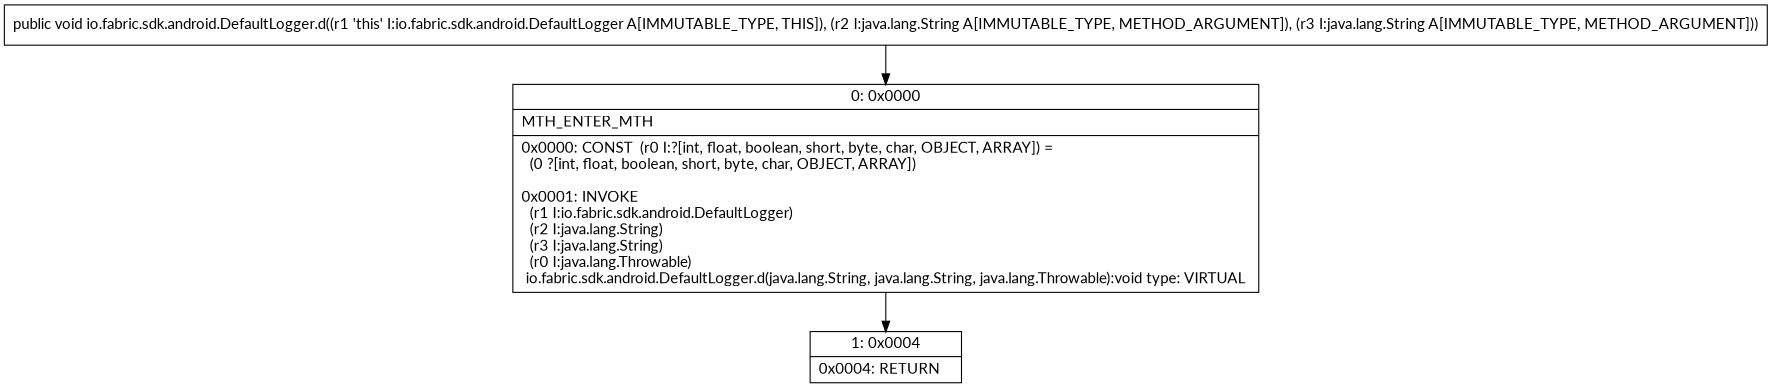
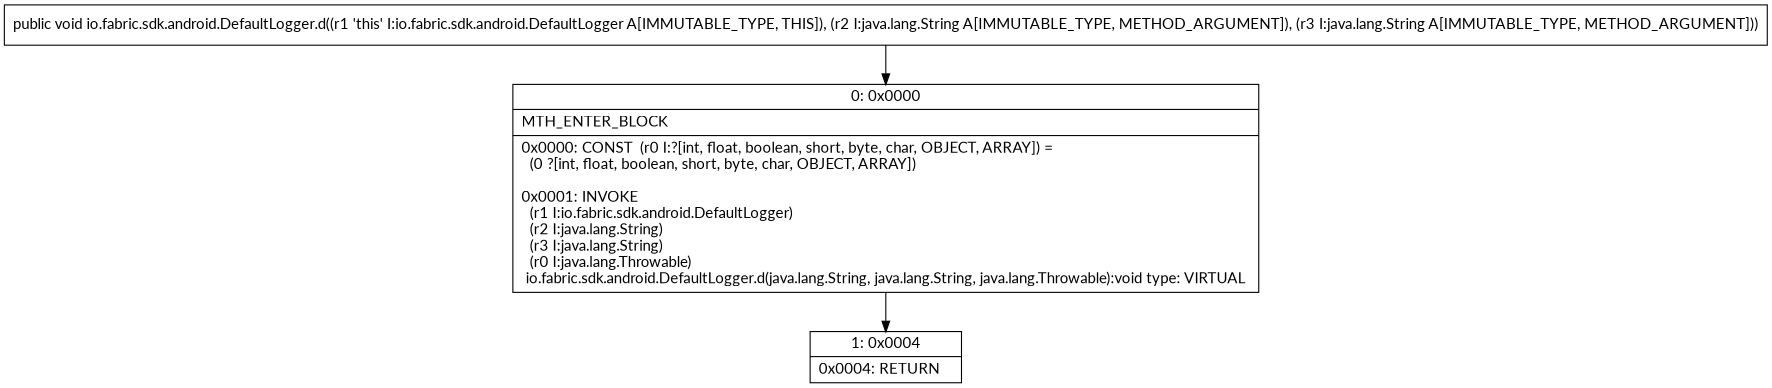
  digraph {
    fontname=Lato
    node [shape=record fontname=Lato]
    edge [fontname=Lato]
-   n1 [label="{0\:\ 0x0000|MTH_ENTER_MTH\l|0x0000: CONST  (r0 I:?[int, float, boolean, short, byte, char, OBJECT, ARRAY]) = \l  (0 ?[int, float, boolean, short, byte, char, OBJECT, ARRAY])\l \l0x0001: INVOKE  \l  (r1 I:io.fabric.sdk.android.DefaultLogger)\l  (r2 I:java.lang.String)\l  (r3 I:java.lang.String)\l  (r0 I:java.lang.Throwable)\l io.fabric.sdk.android.DefaultLogger.d(java.lang.String, java.lang.String, java.lang.Throwable):void type: VIRTUAL \l}"]
+   n1 [label="{0\:\ 0x0000|MTH_ENTER_BLOCK\l|0x0000: CONST  (r0 I:?[int, float, boolean, short, byte, char, OBJECT, ARRAY]) = \l  (0 ?[int, float, boolean, short, byte, char, OBJECT, ARRAY])\l \l0x0001: INVOKE  \l  (r1 I:io.fabric.sdk.android.DefaultLogger)\l  (r2 I:java.lang.String)\l  (r3 I:java.lang.String)\l  (r0 I:java.lang.Throwable)\l io.fabric.sdk.android.DefaultLogger.d(java.lang.String, java.lang.String, java.lang.Throwable):void type: VIRTUAL \l}"]
    n2 [label="{1\:\ 0x0004|0x0004: RETURN   \l}"]
    n3 [label="{public void io.fabric.sdk.android.DefaultLogger.d((r1 'this' I:io.fabric.sdk.android.DefaultLogger A[IMMUTABLE_TYPE, THIS]), (r2 I:java.lang.String A[IMMUTABLE_TYPE, METHOD_ARGUMENT]), (r3 I:java.lang.String A[IMMUTABLE_TYPE, METHOD_ARGUMENT])) }"]
    n1 -> n2
    n3 -> n1
  }
